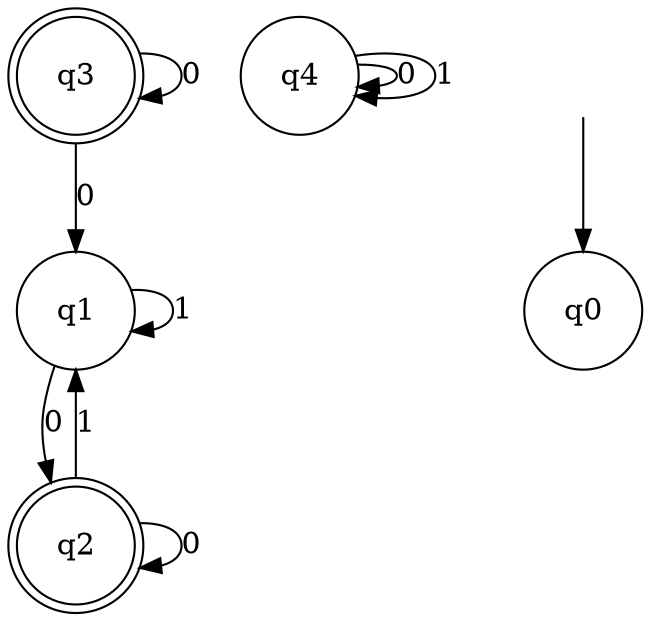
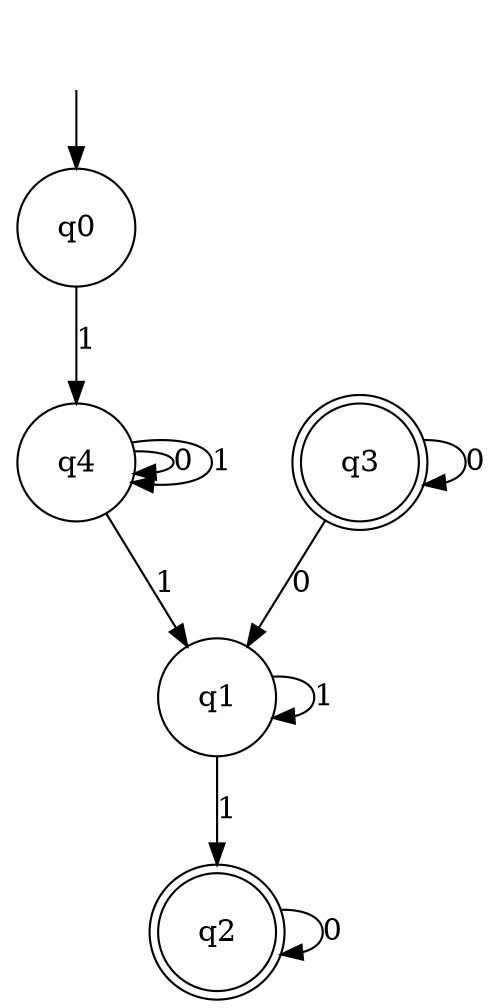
  digraph {
    node [shape=circle]
    n1 [label=<<TABLE BORDER="0" CELLBORDER="0" CELLSPACING="0"><TR><TD>q1</TD></TR></TABLE>>]
    n2 [label=<<TABLE BORDER="0" CELLBORDER="0" CELLSPACING="0"><TR><TD>q2</TD></TR></TABLE>> shape=doublecircle]
    n3 [label=<<TABLE BORDER="0" CELLBORDER="0" CELLSPACING="0"><TR><TD>q4</TD></TR></TABLE>>]
    n4 [label=<<TABLE BORDER="0" CELLBORDER="0" CELLSPACING="0"><TR><TD>q3</TD></TR></TABLE>> shape=doublecircle]
    n5 [label=<<TABLE BORDER="0" CELLBORDER="" CELLSPACING="0"><TR><TD>_nil</TD></TR></TABLE>> style=invis shape=""]
    n6 [label=<<TABLE BORDER="0" CELLBORDER="0" CELLSPACING="0"><TR><TD>q0</TD></TR></TABLE>>]
    n1 -> n1 [label=1]
-   n1 -> n2 [label=0]
-   n2 -> n1 [label=1]
+   n1 -> n2 [label=1]
+   n3 -> n1 [label=1]
    n2 -> n2 [label=0]
    n3 -> n3 [label=0]
    n3 -> n3 [label=1]
    n4 -> n1 [label=0]
    n4 -> n4 [label=0]
    n5 -> n6
+   n6 -> n3 [label=1]
  }
